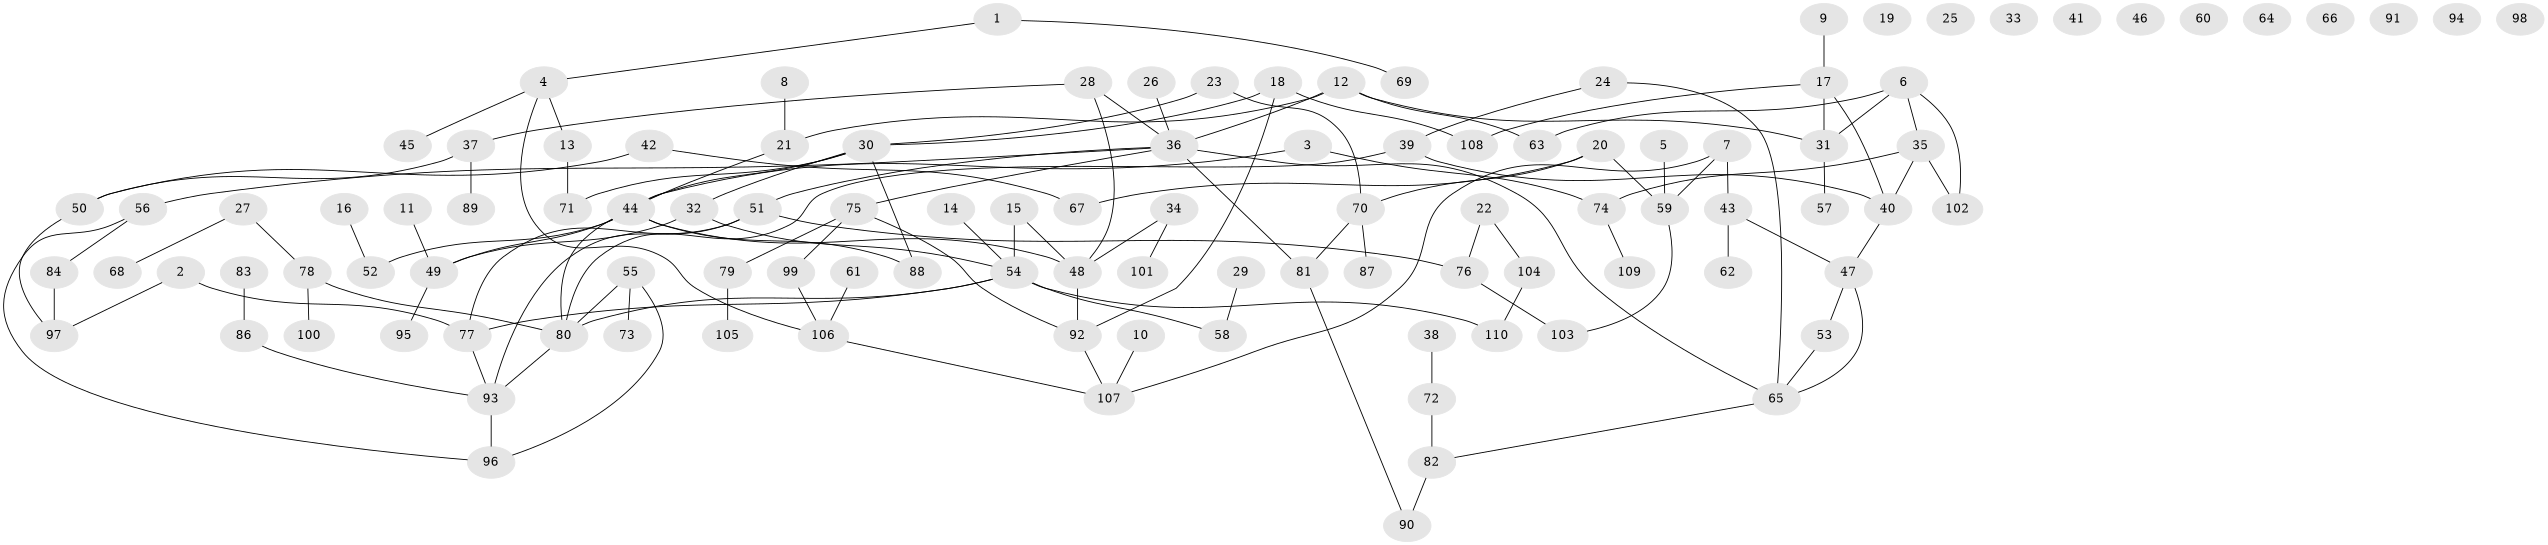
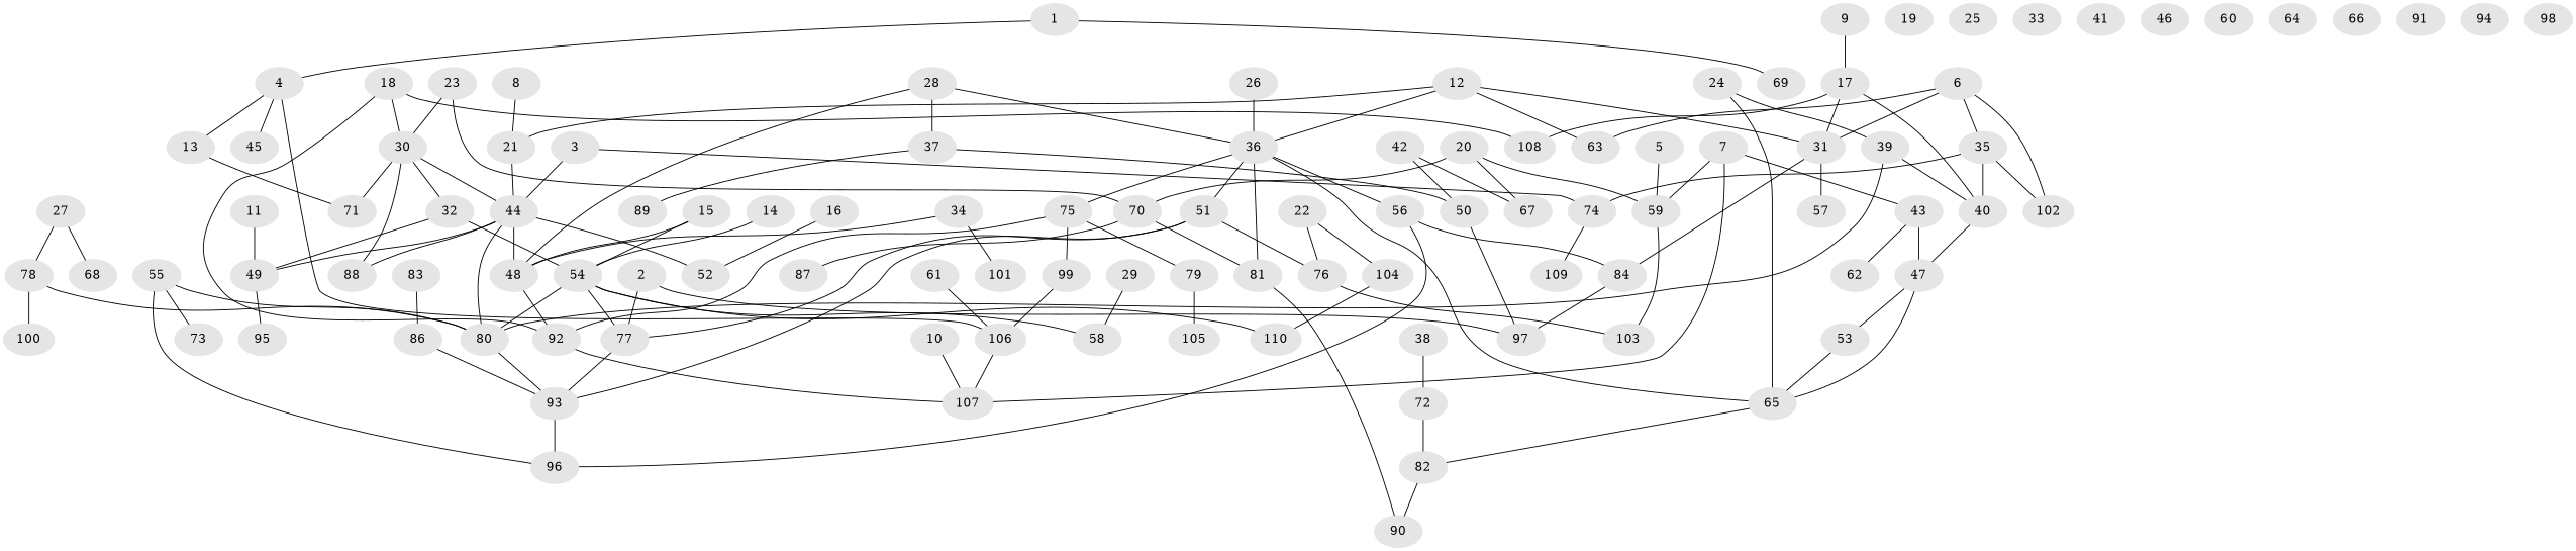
  graph {
    node [color=gray90 style=filled]
    1
    4
    69
    13
    45
    106
    2
    77
    97
    93
    3
    44
    74
    49
    48
    52
    88
    80
    109
    71
    107
    5
    59
    103
    6
    31
    35
    63
    102
    57
    84
    40
    7
    43
    62
    47
    8
    21
    9
    17
    108
    10
    11
    95
    12
    36
    65
    51
    56
    75
    81
    14
    54
    58
    110
    15
    92
    16
    18
    30
    32
    19
    20
    67
    70
    87
    22
    76
    104
    23
    24
    39
    82
    25
    26
    27
    68
    78
    100
    28
    37
    50
    89
    29
    33
    34
    101
    96
    79
    99
    90
    38
    72
    53
    41
    42
    46
    55
    73
    60
    61
    64
    66
    105
    83
    86
    91
    94
    98
    1 -- 4
    1 -- 69
    4 -- 13
    4 -- 45
    4 -- 106
    13 -- 71
    106 -- 107
    2 -- 77
    2 -- 97
    77 -- 93
    93 -- 96
    3 -- 44
    3 -- 74
    44 -- 49
    44 -- 48
    44 -- 52
    44 -- 88
    44 -- 80
    74 -- 109
    49 -- 95
    48 -- 92
    80 -- 93
    5 -- 59
    59 -- 103
    6 -- 31
    6 -- 35
    6 -- 63
    6 -- 102
    31 -- 57
+   31 -- 84
    35 -- 74
    35 -- 102
    35 -- 40
    84 -- 97
    40 -- 47
    7 -- 107
    7 -- 59
    7 -- 43
    43 -- 62
    43 -- 47
    47 -- 65
    47 -- 53
    8 -- 21
    21 -- 44
    9 -- 17
    17 -- 31
    17 -- 40
    17 -- 108
    10 -- 107
    11 -- 49
    12 -- 31
    12 -- 63
    12 -- 21
    12 -- 36
    36 -- 65
    36 -- 51
    36 -- 56
    36 -- 75
    36 -- 81
    65 -- 82
    51 -- 77
    51 -- 93
    51 -- 76
    56 -- 84
    56 -- 96
    75 -- 92
    75 -- 79
    75 -- 99
    81 -- 90
    14 -- 54
    54 -- 77
    54 -- 80
    54 -- 58
    54 -- 110
    15 -- 48
    15 -- 54
    92 -- 107
    16 -- 52
    18 -- 108
    18 -- 92
    18 -- 30
    30 -- 44
    30 -- 88
    30 -- 71
    30 -- 32
    32 -- 49
    32 -- 54
    20 -- 59
    20 -- 67
    20 -- 70
    70 -- 81
    70 -- 87
    22 -- 76
    22 -- 104
    76 -- 103
    104 -- 110
    23 -- 30
    23 -- 70
    24 -- 65
    24 -- 39
    39 -- 80
    39 -- 40
    82 -- 90
    26 -- 36
    27 -- 68
    27 -- 78
    78 -- 80
    78 -- 100
    28 -- 48
    28 -- 36
    28 -- 37
    37 -- 50
    37 -- 89
    50 -- 97
    29 -- 58
    34 -- 48
    34 -- 101
    79 -- 105
    99 -- 106
    38 -- 72
    72 -- 82
    53 -- 65
    42 -- 67
    42 -- 50
    55 -- 80
    55 -- 96
    55 -- 73
    61 -- 106
    83 -- 86
    86 -- 93
  }
